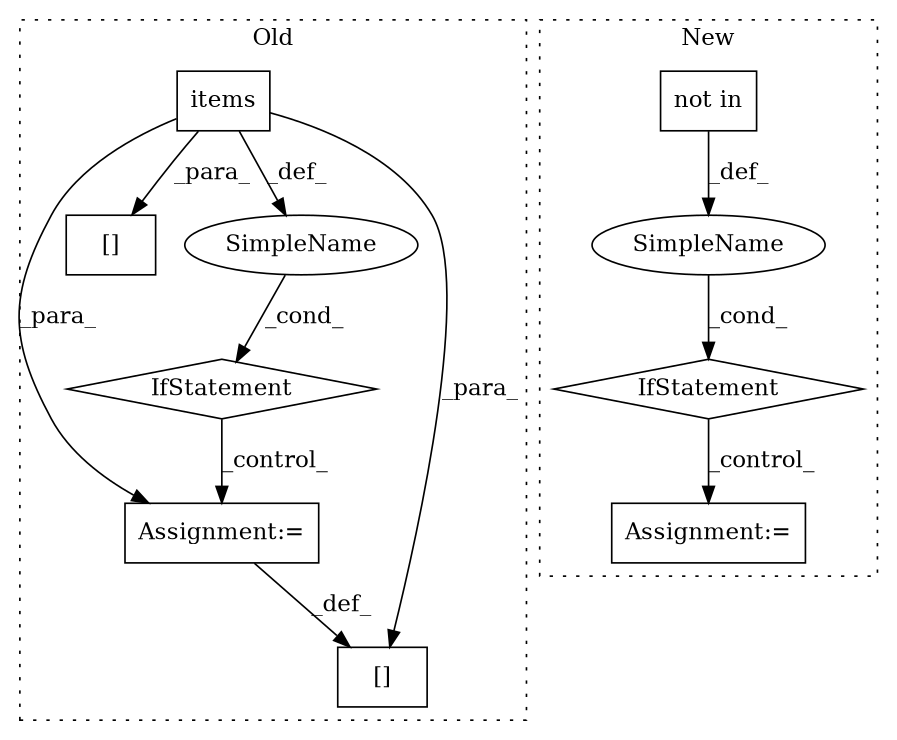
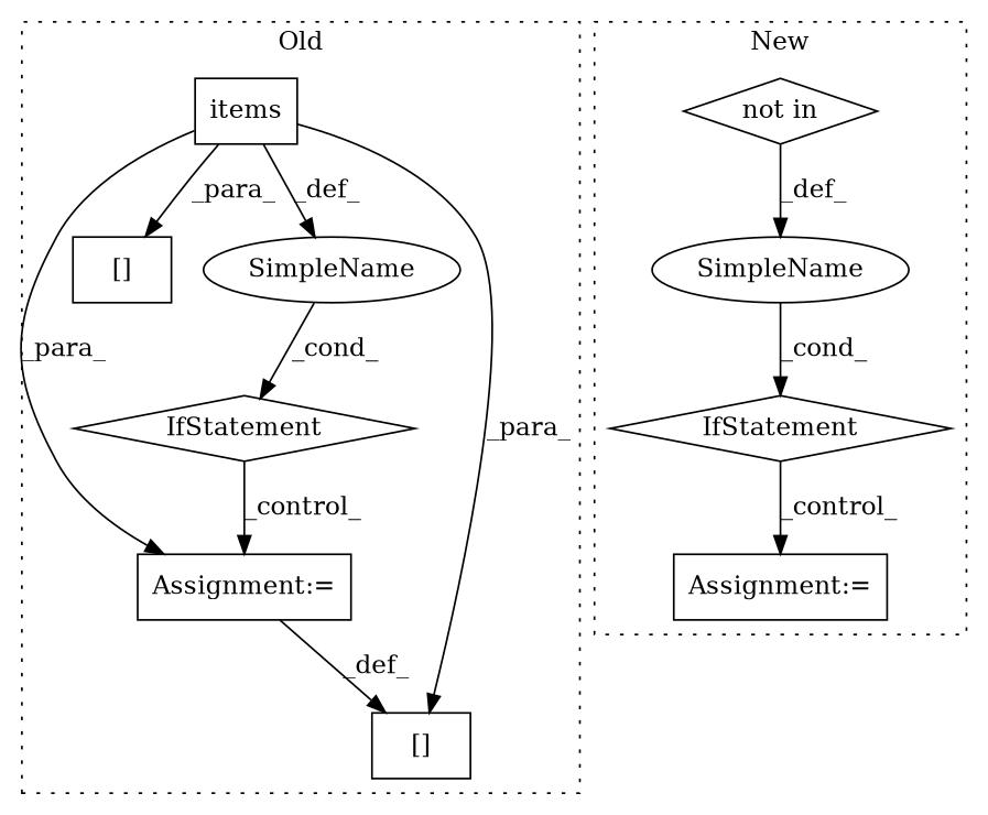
  digraph {
    node [a=7 shape=box]
    n1 [a=32 l=7 label=items s=1226]
    n2 [l=1 label="Assignment:=" s=1591]
    n3 [a=2 l="13,1" label="[]" s="1592,1616"]
    n4 [a=25 l="10,2" label=IfStatement s="1520,1557" shape=diamond]
    n5 [a=2 l="17,1" label="[]" s="1569,1590"]
    n6 [a=42 label=SimpleName shape=ellipse]
-   n7 [a=108 l=27 label="not in" s=1290]
+   n7 [a=108 l=27 label="not in" s=1290 shape=diamond]
    n8 [a=25 l="10,2" label=IfStatement s="1280,1317" shape=diamond]
    n9 [l=1 label="Assignment:=" s=1432]
    n10 [a=42 label=SimpleName shape=ellipse]
    subgraph cluster_1 {
      label=Old
      style=dotted
      n1
      n2
      n3
      n4
      n5
      n6
    }
    subgraph cluster_2 {
      label=New
      style=dotted
      n7
      n8
      n9
      n10
    }
    n1 -> n2 [label=_para_]
    n1 -> n3 [label=_para_]
    n1 -> n5 [label=_para_]
    n1 -> n6 [label=_def_]
    n2 -> n5 [label=_def_]
    n4 -> n2 [label=_control_]
    n6 -> n4 [label=_cond_]
    n7 -> n10 [label=_def_]
    n8 -> n9 [label=_control_]
    n10 -> n8 [label=_cond_]
  }
